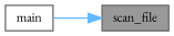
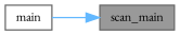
  digraph {
    rankdir=RL
    fontname="EB Garamond"
    node [fontname="EB Garamond" fontsize=10 shape=box style=filled]
-   n1 [color=gray40 fillcolor=grey60 fontcolor=black height=0.2 label=scan_file width=0.4]
+   n1 [color=gray40 fillcolor=grey60 fontcolor=black height=0.2 label=scan_main width=0.4]
    n2 [color=grey40 fillcolor=white height=0.2 label=main width=0.4]
    n1 -> n2 [color=steelblue1 dir=back fontname="EB Garamond" fontsize=10 labelfontname=Helvetica labelfontsize=10 style=solid]
  }
